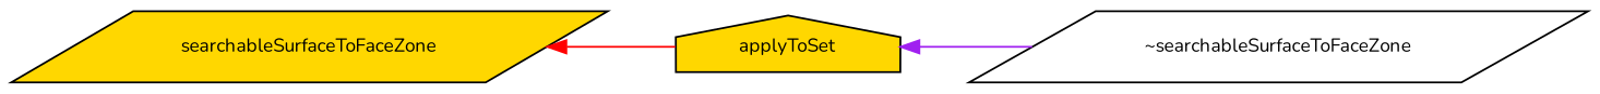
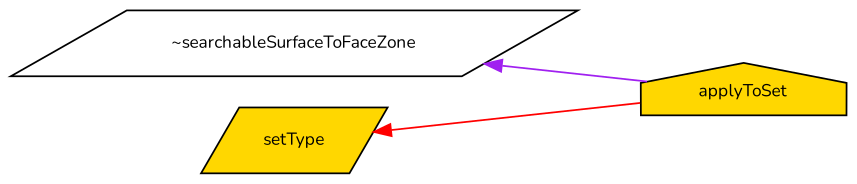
  digraph {
    fontname=Nunito
    rankdir=LR
    node [color=black fillcolor=gold fontname=Nunito fontsize=10 shape=parallelogram style=filled]
    edge [dir=back fontname=Nunito fontsize=10 labelfontname=Helvetica labelfontsize=10 style=solid]
    n1 [fontcolor=black height=0.2 label=applyToSet shape=house width=0.4]
    n2 [fillcolor=white height=0.2 label="~searchableSurfaceToFaceZone" width=0.4]
-   n3 [height=0.2 label=searchableSurfaceToFaceZone width=0.4]
-   n1 -> n2 [color=purple]
+   n3 [height=0.2 label=setType width=0.4]
+   n2 -> n1 [color=purple]
    n3 -> n1 [color=red]
  }
